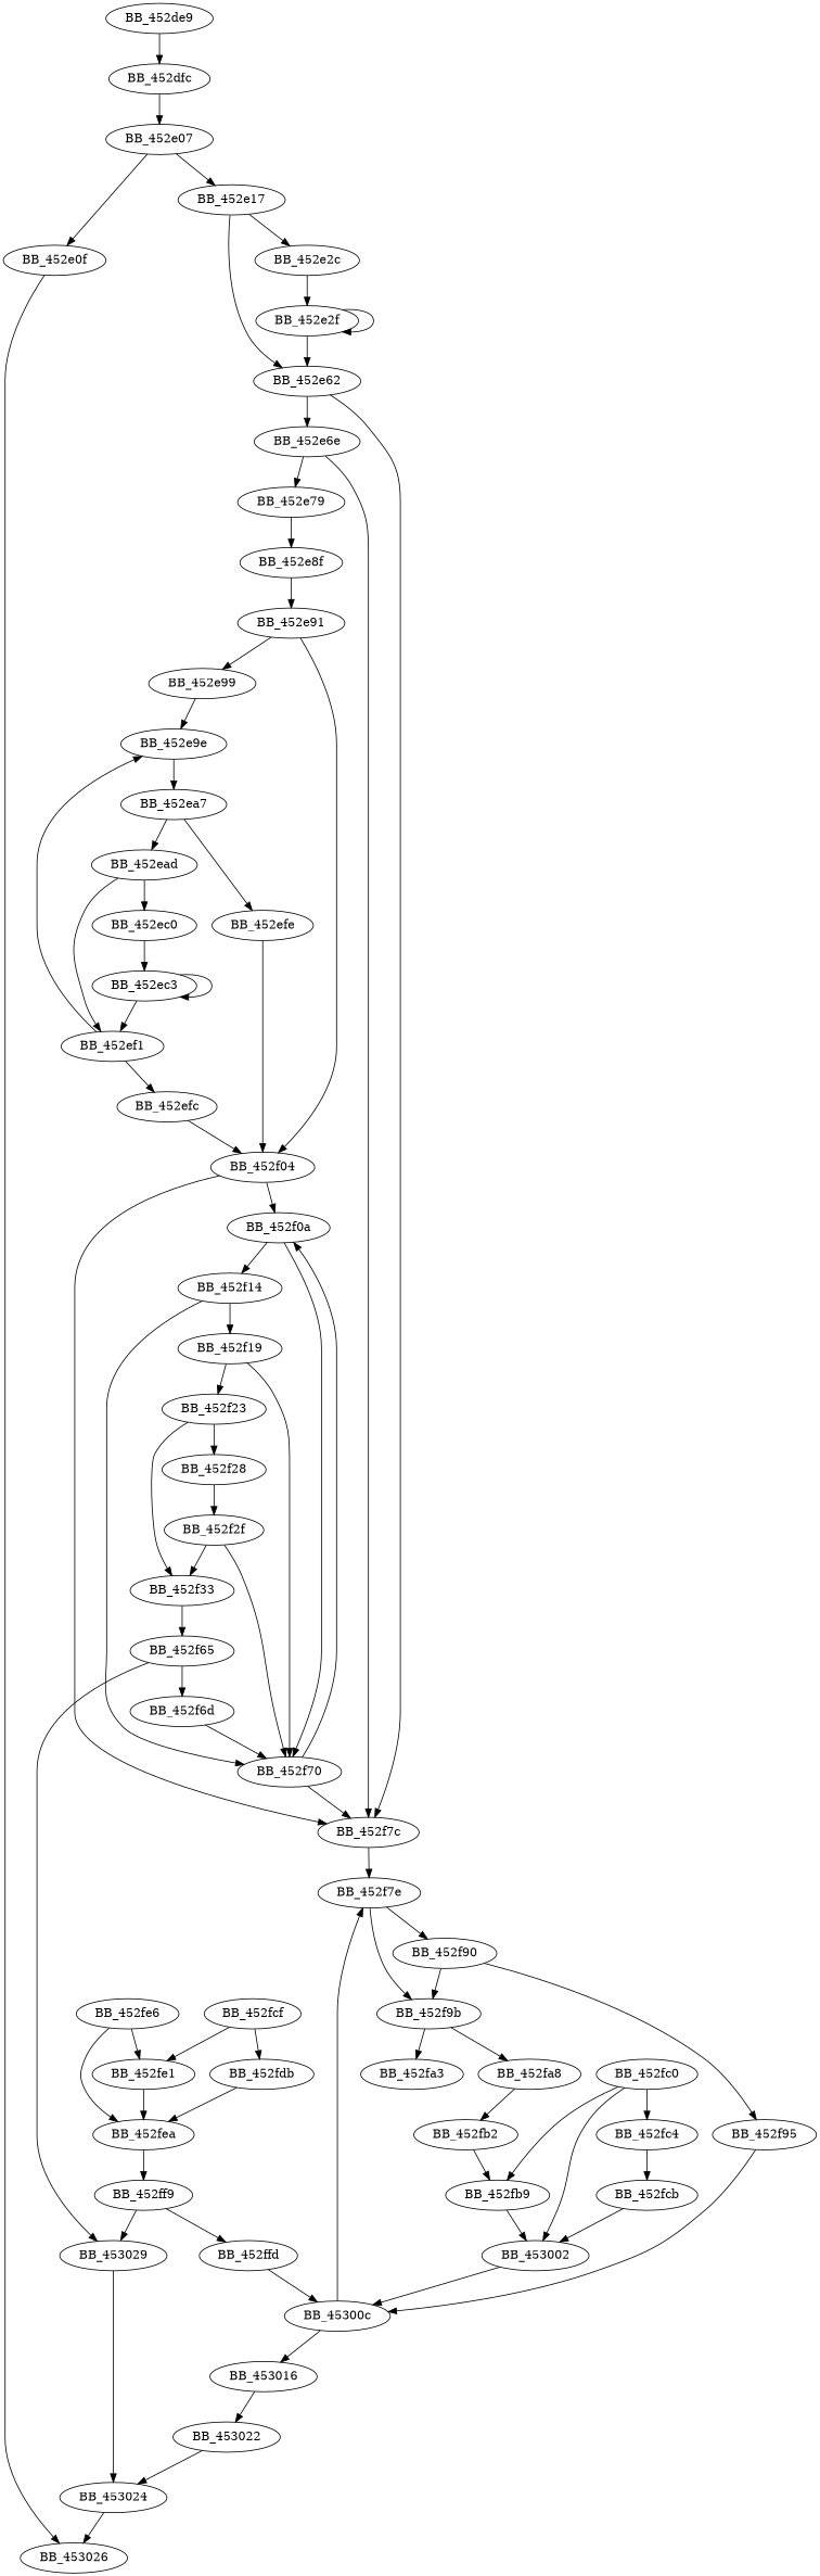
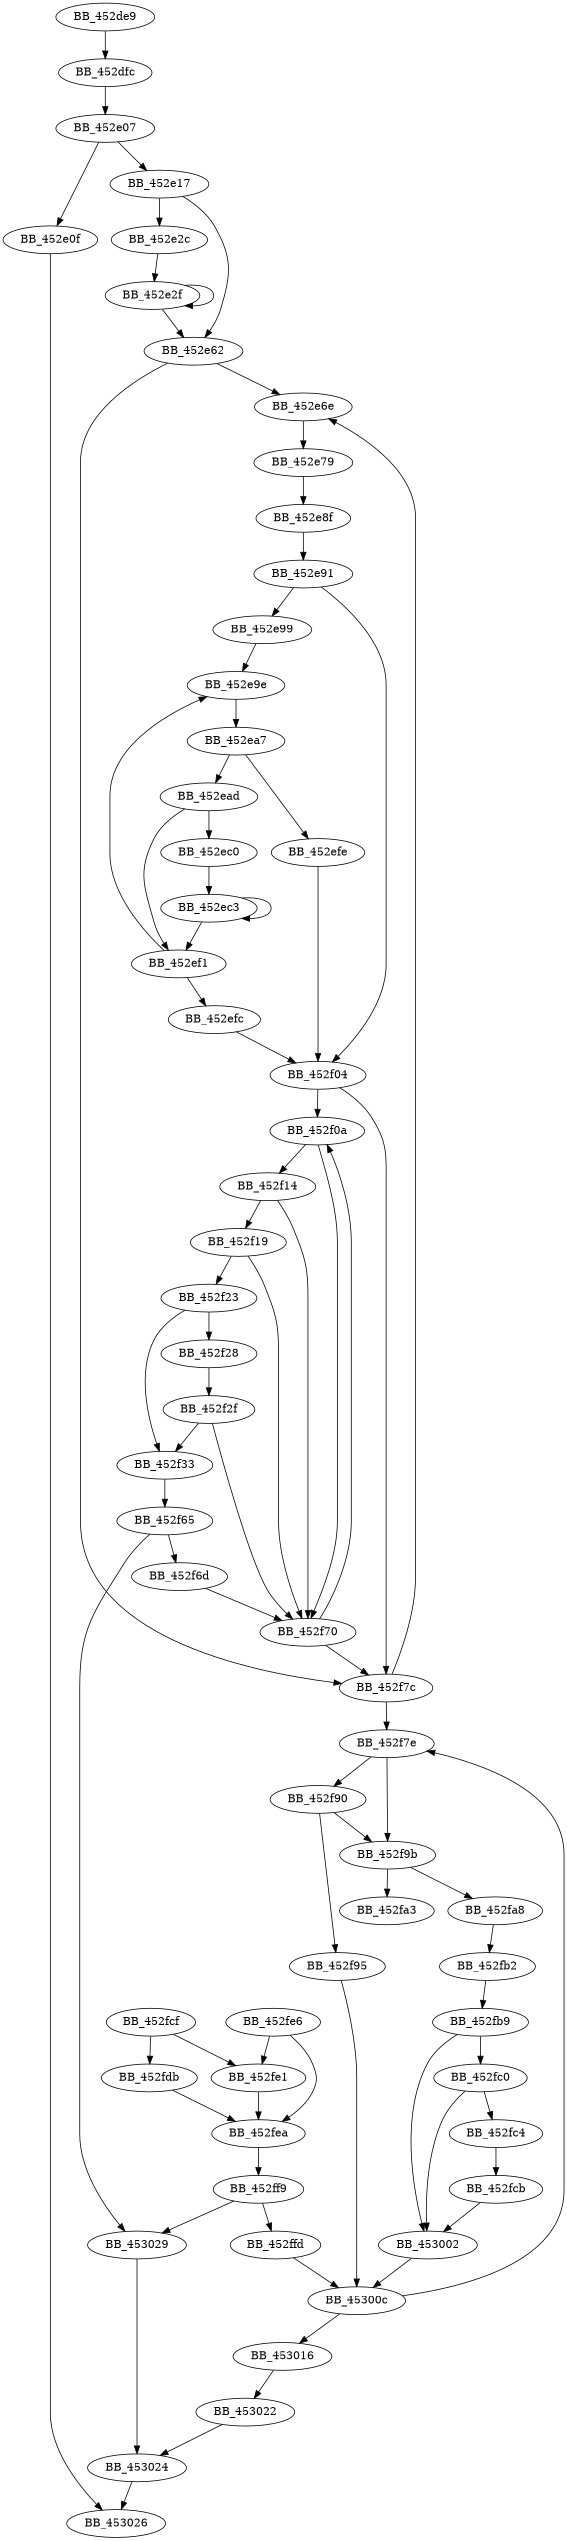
  digraph {
    BB_452de9
    BB_452dfc
    BB_452e07
    BB_452e0f
    BB_452e17
    BB_453026
    BB_452e2c
    BB_452e62
    BB_452e2f
    BB_452e6e
    BB_452f7c
    BB_452e79
    BB_452f7e
    BB_452e8f
    BB_452f90
    BB_452f9b
    BB_452e91
    BB_452e99
    BB_452f04
    BB_452e9e
    BB_452f0a
    BB_452ea7
    BB_452f14
    BB_452f70
    BB_452ead
    BB_452efe
    BB_452ec0
    BB_452ef1
    BB_452ec3
    BB_452efc
    BB_452f19
    BB_452f23
    BB_452f28
    BB_452f33
    BB_452f2f
    BB_452f65
    BB_452f6d
    BB_453029
    BB_453024
    BB_452f95
    BB_452fa3
    BB_452fa8
    BB_45300c
    BB_452fb2
    BB_453016
    BB_453022
    BB_452fb9
    BB_452fc0
    BB_453002
    BB_452fc4
    BB_452fcb
    BB_452fcf
    BB_452fdb
    BB_452fe1
    BB_452fea
    BB_452ff9
    BB_452fe6
    BB_452ffd
    BB_452de9 -> BB_452dfc
    BB_452dfc -> BB_452e07
    BB_452e07 -> BB_452e0f
    BB_452e07 -> BB_452e17
    BB_452e0f -> BB_453026
    BB_452e17 -> BB_452e2c
    BB_452e17 -> BB_452e62
    BB_452e2c -> BB_452e2f
    BB_452e62 -> BB_452e6e
    BB_452e62 -> BB_452f7c
    BB_452e2f -> BB_452e62
    BB_452e2f -> BB_452e2f
-   BB_452e6e -> BB_452f7c
+   BB_452f7c -> BB_452e6e
    BB_452e6e -> BB_452e79
    BB_452f7c -> BB_452f7e
    BB_452e79 -> BB_452e8f
    BB_452f7e -> BB_452f90
    BB_452f7e -> BB_452f9b
    BB_452e8f -> BB_452e91
    BB_452f90 -> BB_452f9b
    BB_452f90 -> BB_452f95
    BB_452f9b -> BB_452fa3
    BB_452f9b -> BB_452fa8
    BB_452e91 -> BB_452e99
    BB_452e91 -> BB_452f04
    BB_452e99 -> BB_452e9e
    BB_452f04 -> BB_452f7c
    BB_452f04 -> BB_452f0a
    BB_452e9e -> BB_452ea7
    BB_452f0a -> BB_452f14
    BB_452f0a -> BB_452f70
    BB_452ea7 -> BB_452ead
    BB_452ea7 -> BB_452efe
    BB_452f14 -> BB_452f70
    BB_452f14 -> BB_452f19
    BB_452f70 -> BB_452f7c
    BB_452f70 -> BB_452f0a
    BB_452ead -> BB_452ec0
    BB_452ead -> BB_452ef1
    BB_452efe -> BB_452f04
    BB_452ec0 -> BB_452ec3
    BB_452ef1 -> BB_452e9e
    BB_452ef1 -> BB_452efc
    BB_452ec3 -> BB_452ef1
    BB_452ec3 -> BB_452ec3
    BB_452efc -> BB_452f04
    BB_452f19 -> BB_452f70
    BB_452f19 -> BB_452f23
    BB_452f23 -> BB_452f28
    BB_452f23 -> BB_452f33
    BB_452f28 -> BB_452f2f
    BB_452f33 -> BB_452f65
    BB_452f2f -> BB_452f70
    BB_452f2f -> BB_452f33
    BB_452f65 -> BB_452f6d
    BB_452f65 -> BB_453029
    BB_452f6d -> BB_452f70
    BB_453029 -> BB_453024
    BB_453024 -> BB_453026
    BB_452f95 -> BB_45300c
    BB_452fa8 -> BB_452fb2
    BB_45300c -> BB_452f7e
    BB_45300c -> BB_453016
    BB_452fb2 -> BB_452fb9
    BB_453016 -> BB_453022
    BB_453022 -> BB_453024
-   BB_452fc0 -> BB_452fb9
+   BB_452fb9 -> BB_452fc0
    BB_452fb9 -> BB_453002
    BB_452fc0 -> BB_453002
    BB_452fc0 -> BB_452fc4
    BB_453002 -> BB_45300c
    BB_452fc4 -> BB_452fcb
    BB_452fcb -> BB_453002
    BB_452fcf -> BB_452fdb
    BB_452fcf -> BB_452fe1
    BB_452fdb -> BB_452fea
    BB_452fe1 -> BB_452fea
    BB_452fea -> BB_452ff9
    BB_452ff9 -> BB_453029
    BB_452ff9 -> BB_452ffd
    BB_452fe6 -> BB_452fe1
    BB_452fe6 -> BB_452fea
    BB_452ffd -> BB_45300c
  }
